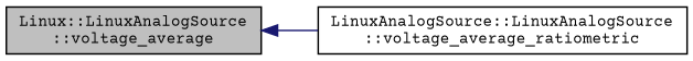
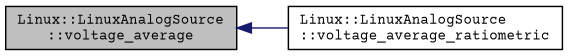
  digraph {
    rankdir=LR
    fontname="Courier Prime"
    node [color=black fontname="Courier Prime" fontsize=10 shape=record style=filled]
    n1 [fillcolor=grey75 fontcolor=black height=0.2 label="Linux::LinuxAnalogSource\l::voltage_average" width=0.4]
-   n2 [fillcolor=white height=0.2 label="LinuxAnalogSource::LinuxAnalogSource\l::voltage_average_ratiometric" width=0.4]
+   n2 [fillcolor=white height=0.2 label="Linux::LinuxAnalogSource\l::voltage_average_ratiometric" width=0.4]
    n1 -> n2 [color=midnightblue dir=back fontname="Courier Prime" fontsize=10 labelfontname=Helvetica labelfontsize=10 style=solid]
  }
